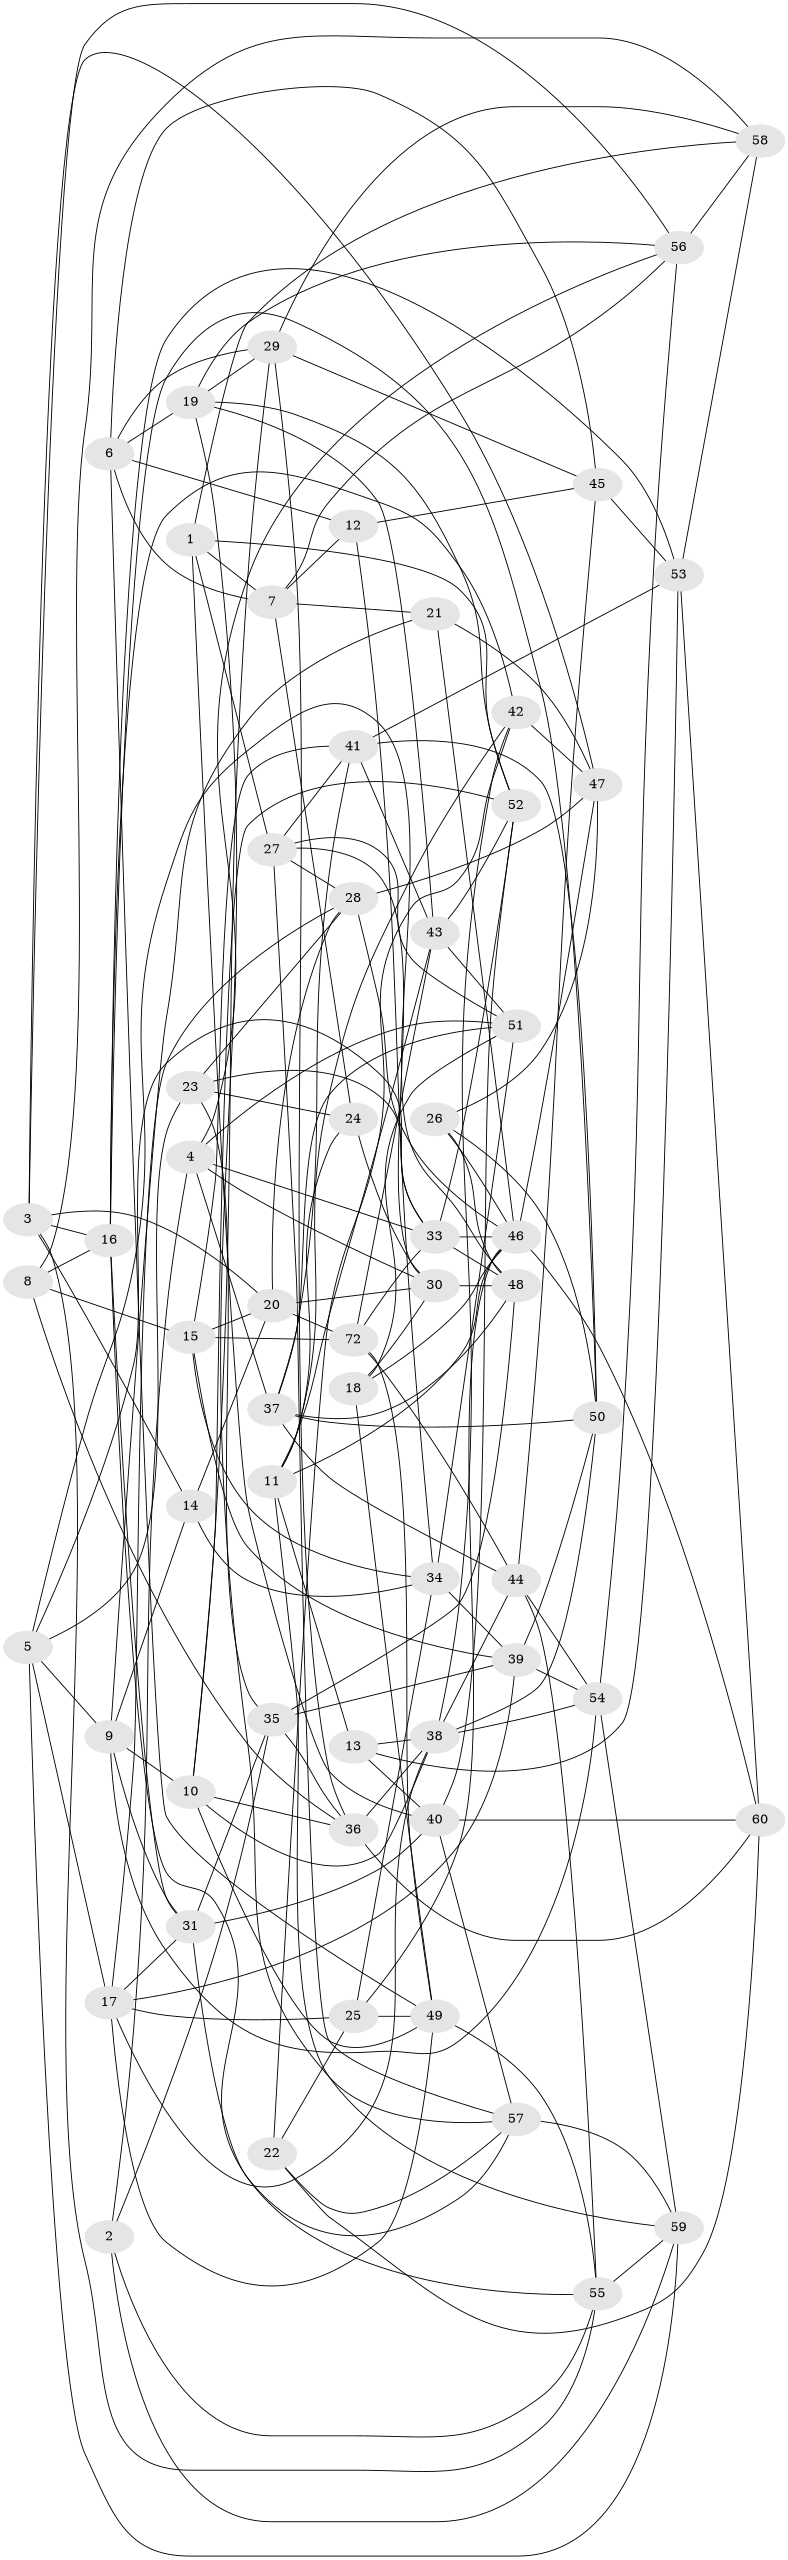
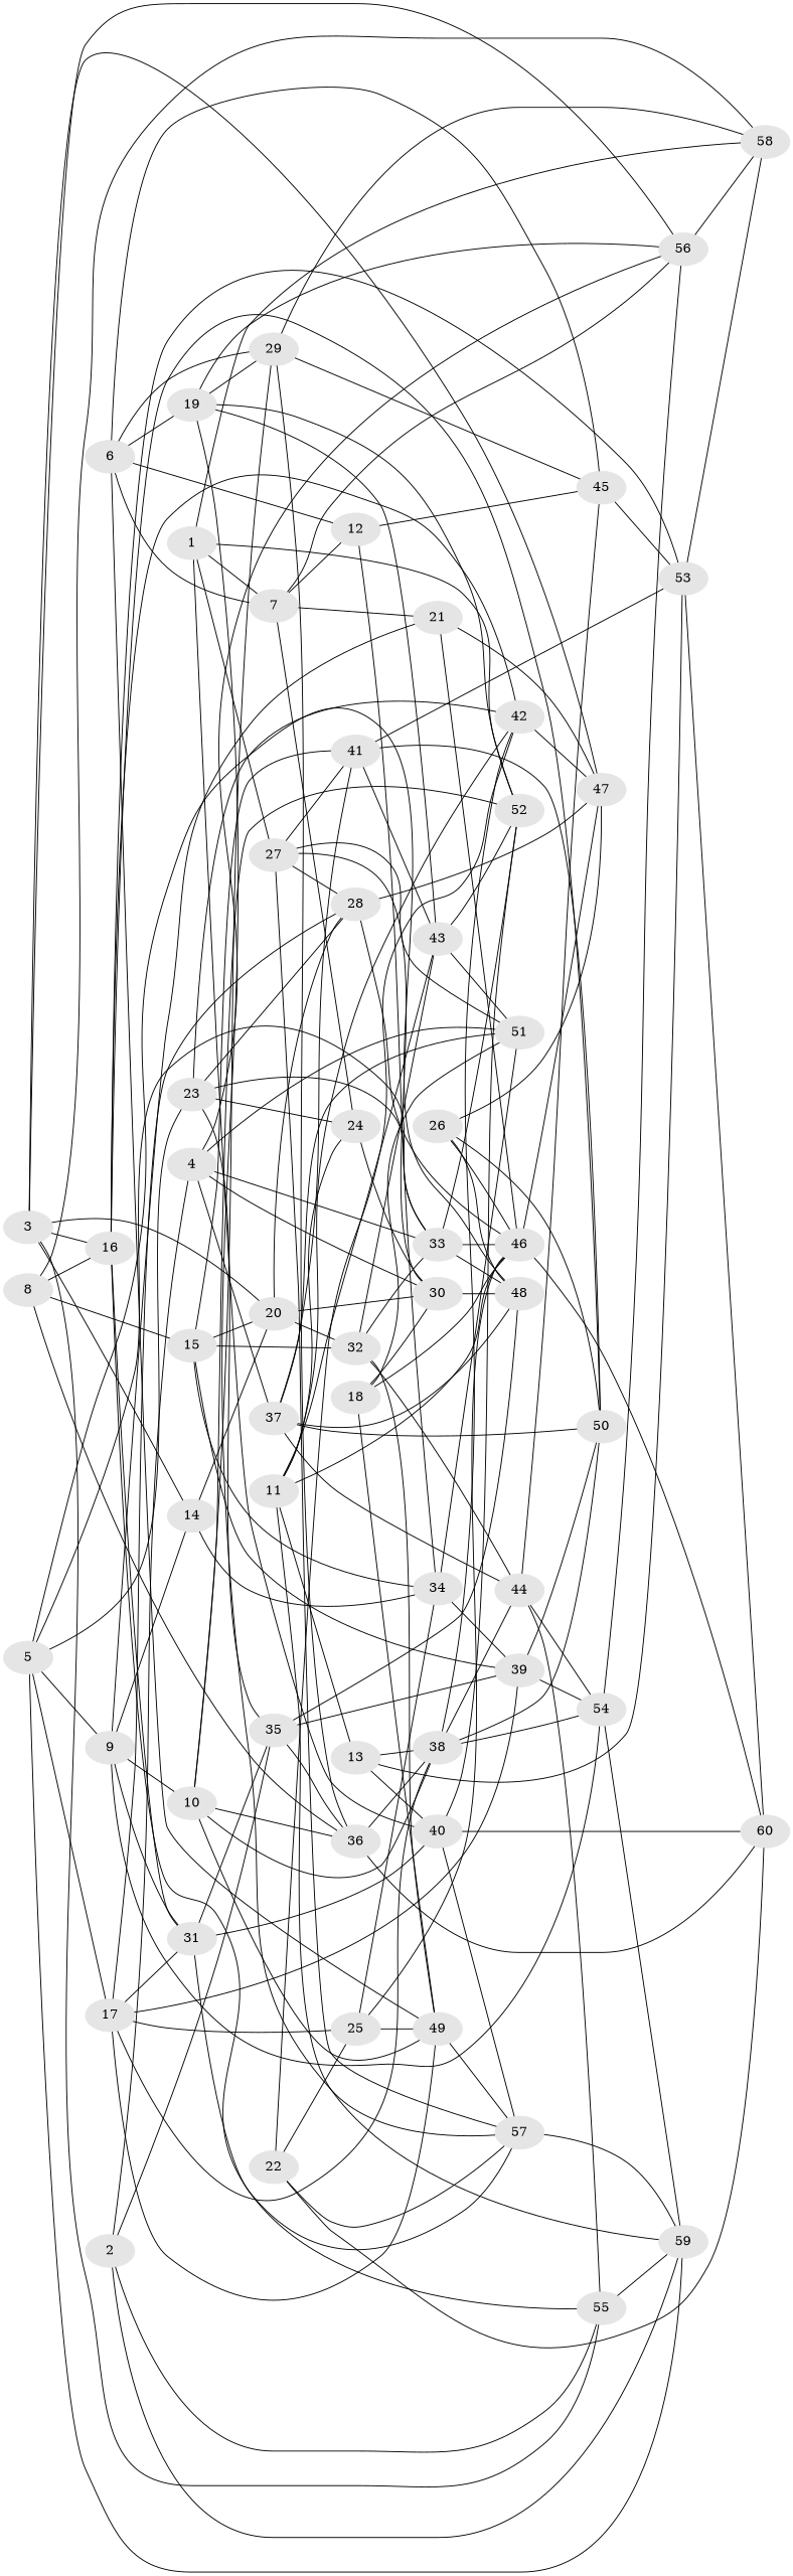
  graph {
    rankdir=LR
    node [color=gray90 style=filled]
    edge [weight=1.0]
    1
    7
    27
    40
    52
    58
    56
    12
    21
    24
    30
    51
    41
    28
    57
    60
    2
    4
    35
    55
    59
    33
    37
    48
    36
    39
    3
    14
    16
    20
    47
    34
    31
    42
    53
    50
-   32 [label=72]
+   32
    46
    44
    5
    9
    17
    23
    10
    54
    49
    38
    25
    6
    19
    29
    45
    43
    8
    15
    11
    13
    18
    22
    26
    1 -- 7
    1 -- 27
    1 -- 40
    1 -- 52
    1 -- 58 [weight=2.0]
    7 -- 56
    7 -- 12
    7 -- 21
    7 -- 24
    27 -- 30
    27 -- 51
    27 -- 41
    27 -- 28
    27 -- 57
    40 -- 52
    40 -- 57
    40 -- 60
    56 -- 58
    12 -- 34
    12 -- 45
    21 -- 47
    21 -- 46
    24 -- 30
    30 -- 48
    41 -- 53
    41 -- 50
    41 -- 43
    28 -- 47
    28 -- 46
    57 -- 59
    2 -- 4
    2 -- 35
    2 -- 55
    2 -- 59
    4 -- 56
    4 -- 30
    4 -- 51
    4 -- 33
    4 -- 37
    35 -- 48
    35 -- 36
    35 -- 39
    55 -- 59
    33 -- 52
    33 -- 48
    33 -- 46 [weight=2.0]
    37 -- 51
    37 -- 41
    37 -- 48
    37 -- 50
    37 -- 44
    36 -- 60
    36 -- 38
    39 -- 50
    39 -- 54
    3 -- 56
    3 -- 55
    3 -- 14
    3 -- 16
    3 -- 20
    3 -- 47
    14 -- 20
    14 -- 34
    16 -- 55
    16 -- 31
    16 -- 42
    16 -- 53
    16 -- 50
    20 -- 30
    20 -- 28
    20 -- 32
    34 -- 51
    34 -- 39
    31 -- 40
    31 -- 57
    31 -- 35
    42 -- 47
    53 -- 58
    53 -- 60
    32 -- 33
    32 -- 44
    32 -- 49
    32 -- 43
    46 -- 60
    46 -- 47
    44 -- 55
    44 -- 54
    44 -- 45
    5 -- 59
    5 -- 33
    5 -- 48
    5 -- 9
    5 -- 17
    5 -- 23
    9 -- 21
    9 -- 14
    9 -- 31
    9 -- 10
    9 -- 54
    17 -- 28
    17 -- 39
    17 -- 31
    17 -- 49
    17 -- 38
    17 -- 25
    23 -- 24
    23 -- 28
    23 -- 35
    23 -- 33
+   23 -- 42
    10 -- 52
    10 -- 36
    10 -- 49
    10 -- 38
    10 -- 29
    54 -- 56
    54 -- 59
-   49 -- 55
+   49 -- 57
    38 -- 42
    38 -- 50
    38 -- 44
    38 -- 54
    25 -- 34
    25 -- 46
    25 -- 49 [weight=2.0]
    6 -- 7
    6 -- 12
    6 -- 49
    6 -- 19
    6 -- 29
    6 -- 45
    19 -- 52
    19 -- 56
    19 -- 57
    19 -- 29
    19 -- 43
    29 -- 58
    29 -- 36
    29 -- 45
    45 -- 53
    43 -- 52
    43 -- 51
    8 -- 58
    8 -- 36
    8 -- 16
    8 -- 15
    15 -- 41
    15 -- 39
    15 -- 20
    15 -- 34
    15 -- 32
    11 -- 24
    11 -- 59
    11 -- 42
    11 -- 46
    11 -- 43
    11 -- 13
    13 -- 40
    13 -- 53
    13 -- 38
    18 -- 30
    18 -- 51
    18 -- 46
    18 -- 49
    22 -- 57
    22 -- 60
    22 -- 42
    22 -- 25
    26 -- 48
    26 -- 47
    26 -- 50
    26 -- 46
  }
